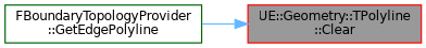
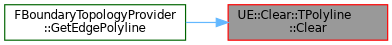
  digraph {
    rankdir=RL
    fontname="DejaVu Sans"
    node [fontname="DejaVu Sans" fontsize=10 shape=box style=filled]
-   n1 [color=red fillcolor=grey60 fontcolor=black height=0.2 label="UE::Geometry::TPolyline\l::Clear" width=0.4]
+   n1 [color=red fillcolor=grey60 fontcolor=black height=0.2 label="UE::Clear::TPolyline\l::Clear" width=0.4]
    n2 [color=darkgreen fillcolor=white height=0.2 label="FBoundaryTopologyProvider\l::GetEdgePolyline" width=0.4]
    n1 -> n2 [color=steelblue1 dir=back fontname="DejaVu Sans" fontsize=10 labelfontname=Helvetica labelfontsize=10 style=solid]
  }
